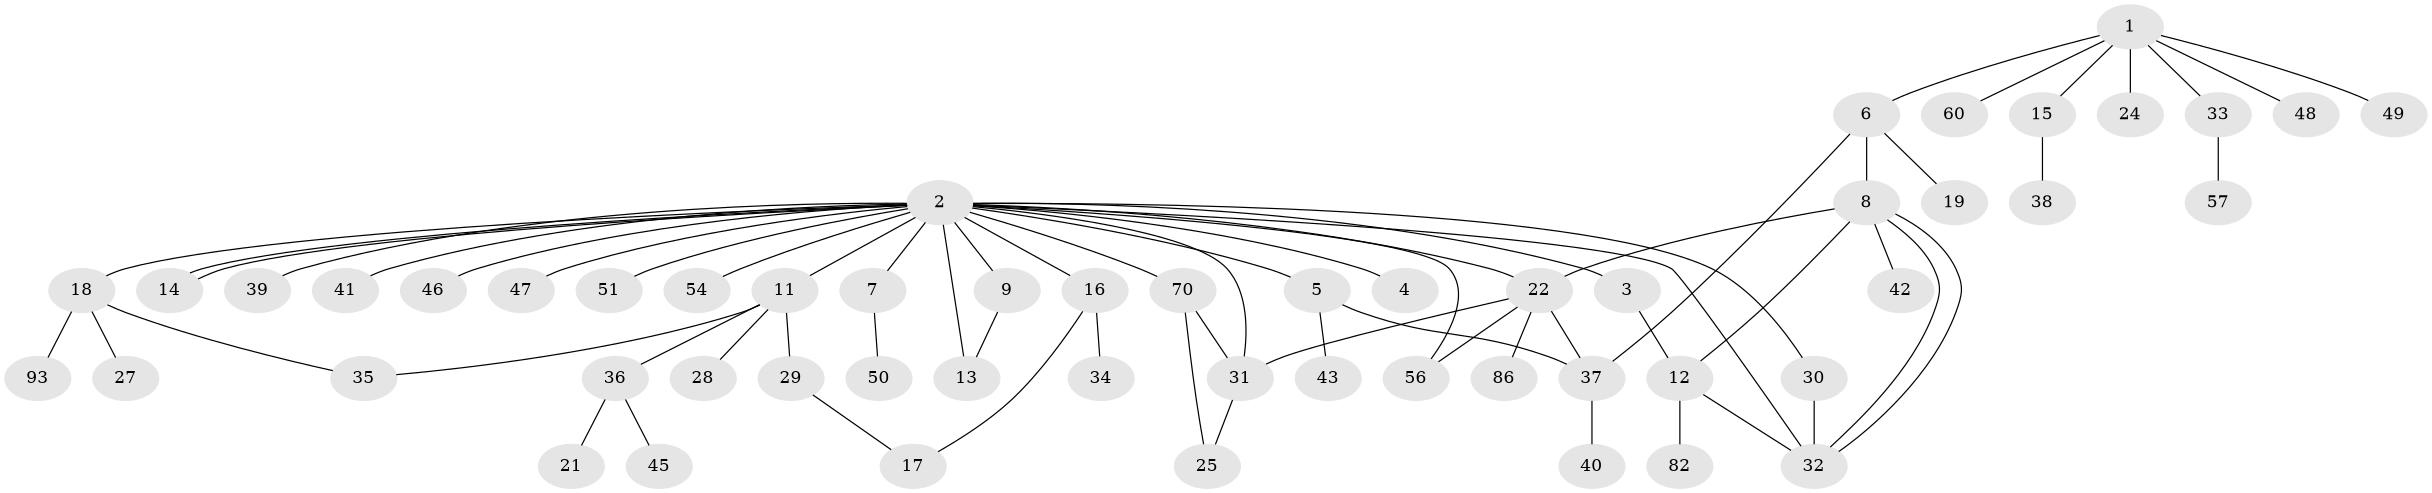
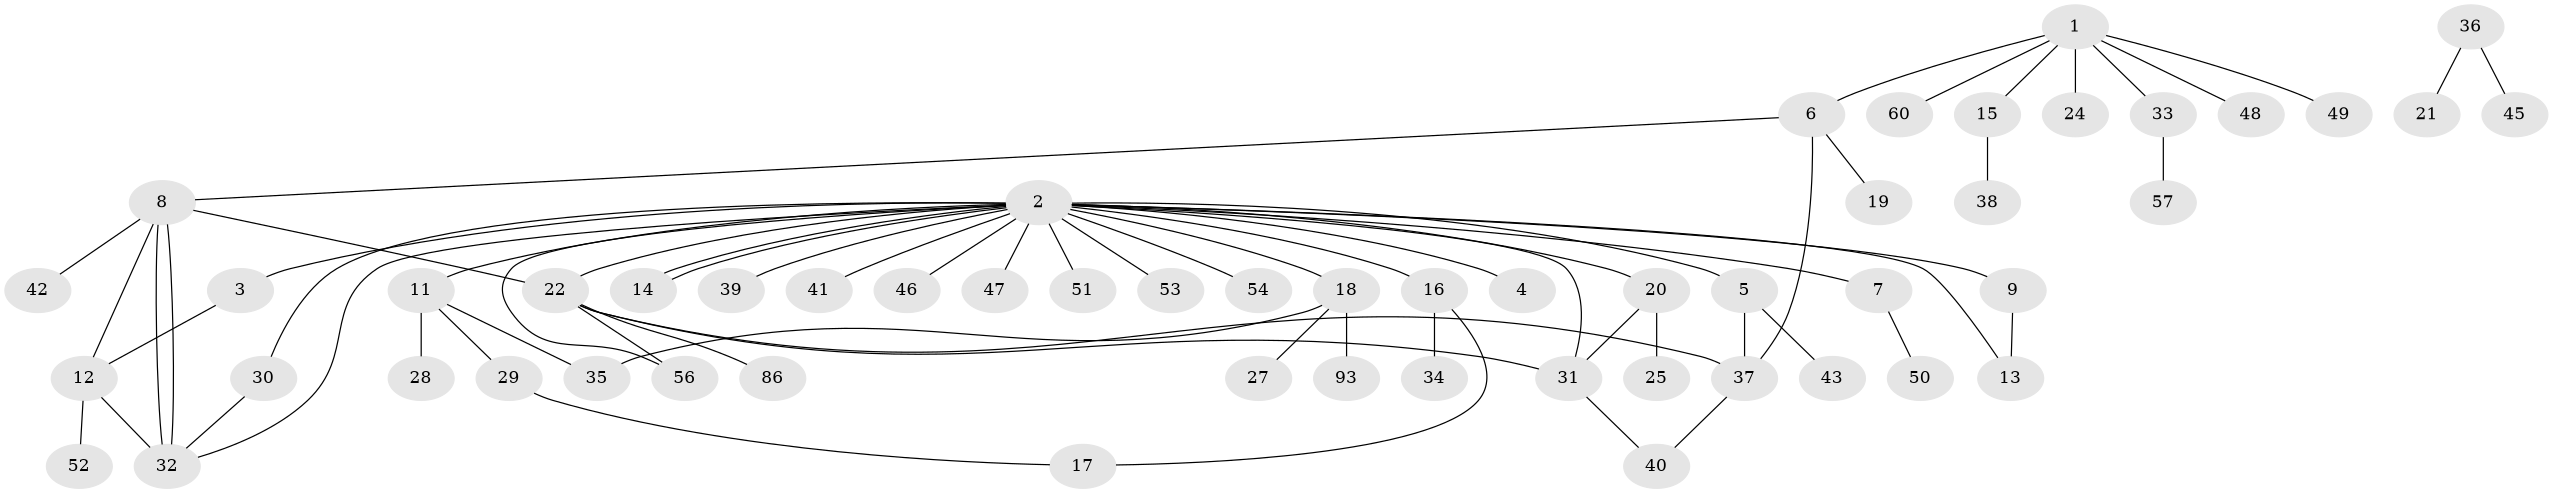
  graph {
    node [color=gray90 style=filled]
    1
    6
    n3 [label=60]
    15
    24
    33
    48
    49
    2
    3
    4
    5
    7
    9
    11
    13
    14
    16
    18
-   20 [label=70]
+   20
    22
    30
    31
    32
    39
    41
    46
    47
    51
+   53
    54
    56
    37
    8
    19
    38
    57
    12
    43
    50
    28
    29
    35
    36
    17
    34
    n47 [label=93]
    27
    25
    n50 [label=86]
    40
-   52 [label=82]
+   52
    42
    21
    45
    1 -- 6
    1 -- n3
    1 -- 15
    1 -- 24
    1 -- 33
    1 -- 48
    1 -- 49
    6 -- 37
    6 -- 8
    6 -- 19
    15 -- 38
    33 -- 57
    2 -- 3
    2 -- 4
    2 -- 5
    2 -- 7
    2 -- 9
    2 -- 11
    2 -- 13
    2 -- 14
    2 -- 14
    2 -- 16
    2 -- 18
    2 -- 20
    2 -- 22
    2 -- 30
    2 -- 31
    2 -- 32
    2 -- 39
    2 -- 41
    2 -- 46
    2 -- 47
    2 -- 51
+   2 -- 53
    2 -- 54
    2 -- 56
    3 -- 12
    5 -- 37
    5 -- 43
    7 -- 50
    9 -- 13
    11 -- 28
    11 -- 29
    11 -- 35
-   11 -- 36
    16 -- 17
    16 -- 34
    18 -- 35
    18 -- n47
    18 -- 27
    20 -- 31
    20 -- 25
    22 -- 31
    22 -- 56
    22 -- 37
    22 -- n50
    30 -- 32
-   31 -- 25
+   31 -- 40
    37 -- 40
    8 -- 22
    8 -- 32
    8 -- 32
    8 -- 12
    8 -- 42
    12 -- 32
    12 -- 52
    29 -- 17
    36 -- 21
    36 -- 45
  }
